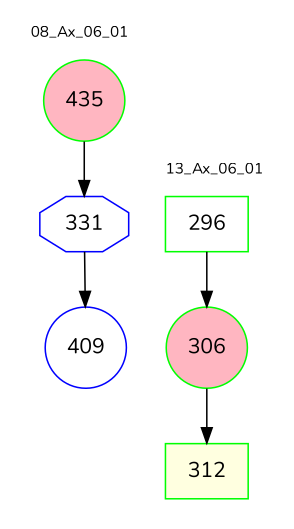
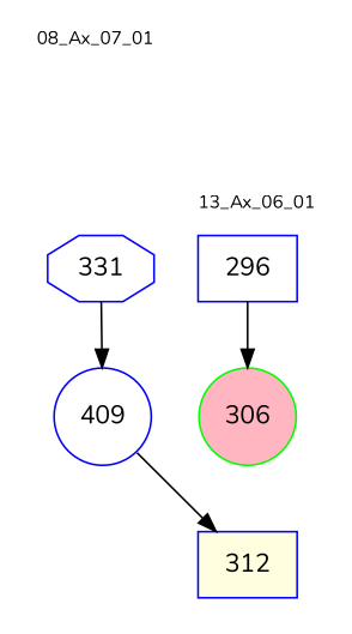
  digraph {
    fontname=Nunito
    node [color=green fillcolor=white fontname=Nunito shape=circle style=filled]
    edge [color=black fontname=Nunito]
-   n1 [fillcolor=lightpink label=435]
    n2 [color=blue label=331 shape=octagon]
    n3 [color=blue label=409]
-   n4 [label=296 shape=box]
+   n4 [color=blue label=296 shape=box]
    n5 [fillcolor=lightpink label=306]
-   n6 [fillcolor=lightyellow label=312 shape=box]
+   n6 [color=blue fillcolor=lightyellow label=312 shape=box]
    subgraph cluster_1 {
      color=white
      fontsize=10
-     label="08_Ax_06_01"
-     n1
+     label="08_Ax_07_01"
      n2
      n3
    }
    subgraph cluster_2 {
      color=white
      fontsize=10
      label="13_Ax_06_01"
      n4
      n5
      n6
    }
-   n1 -> n2
    n2 -> n3
    n4 -> n5
-   n5 -> n6
+   n3 -> n6
  }
